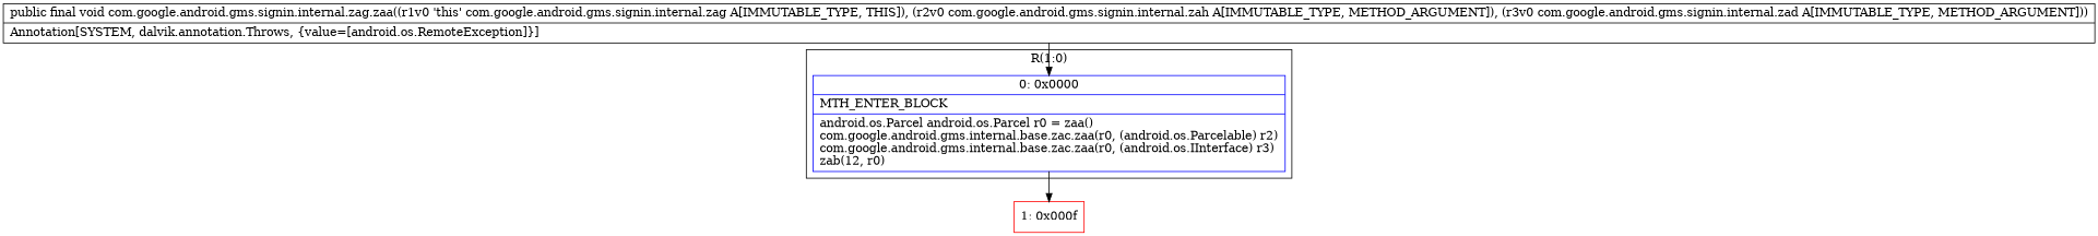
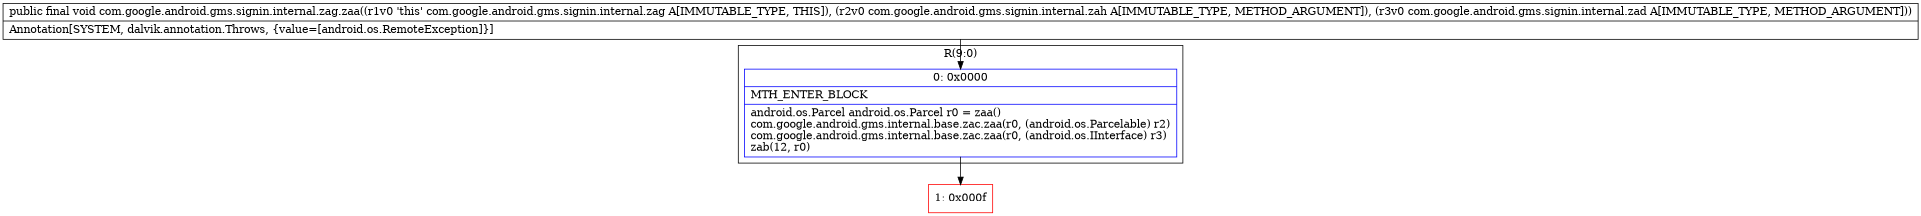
  digraph {
    node [shape=record]
    n1 [color=blue label="{0\:\ 0x0000|MTH_ENTER_BLOCK\l|android.os.Parcel android.os.Parcel r0 = zaa()\lcom.google.android.gms.internal.base.zac.zaa(r0, (android.os.Parcelable) r2)\lcom.google.android.gms.internal.base.zac.zaa(r0, (android.os.IInterface) r3)\lzab(12, r0)\l}"]
    n2 [color=red label="{1\:\ 0x000f}"]
    n3 [label="{public final void com.google.android.gms.signin.internal.zag.zaa((r1v0 'this' com.google.android.gms.signin.internal.zag A[IMMUTABLE_TYPE, THIS]), (r2v0 com.google.android.gms.signin.internal.zah A[IMMUTABLE_TYPE, METHOD_ARGUMENT]), (r3v0 com.google.android.gms.signin.internal.zad A[IMMUTABLE_TYPE, METHOD_ARGUMENT]))  | Annotation[SYSTEM, dalvik.annotation.Throws, \{value=[android.os.RemoteException]\}]\l}"]
    subgraph cluster_1 {
-     label="R(1:0)"
+     label="R(9:0)"
      n1
    }
    n1 -> n2
    n3 -> n1
  }
